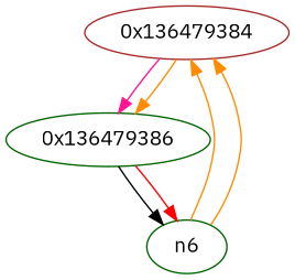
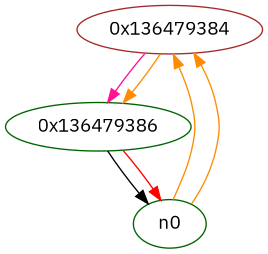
  digraph {
    fontname="IBM Plex Sans"
    node [color=darkgreen fontname="IBM Plex Sans"]
    edge [color=darkorange fontname="IBM Plex Sans"]
    n1 [color=brown label="0x136479384"]
    n2 [label="0x136479386"]
-   n0 [label=n6]
+   n0
    n1 -> n2 [color=deeppink]
    n1 -> n2
    n2 -> n0 [color=black]
    n2 -> n0 [color=red]
    n0 -> n1
    n0 -> n1
  }
